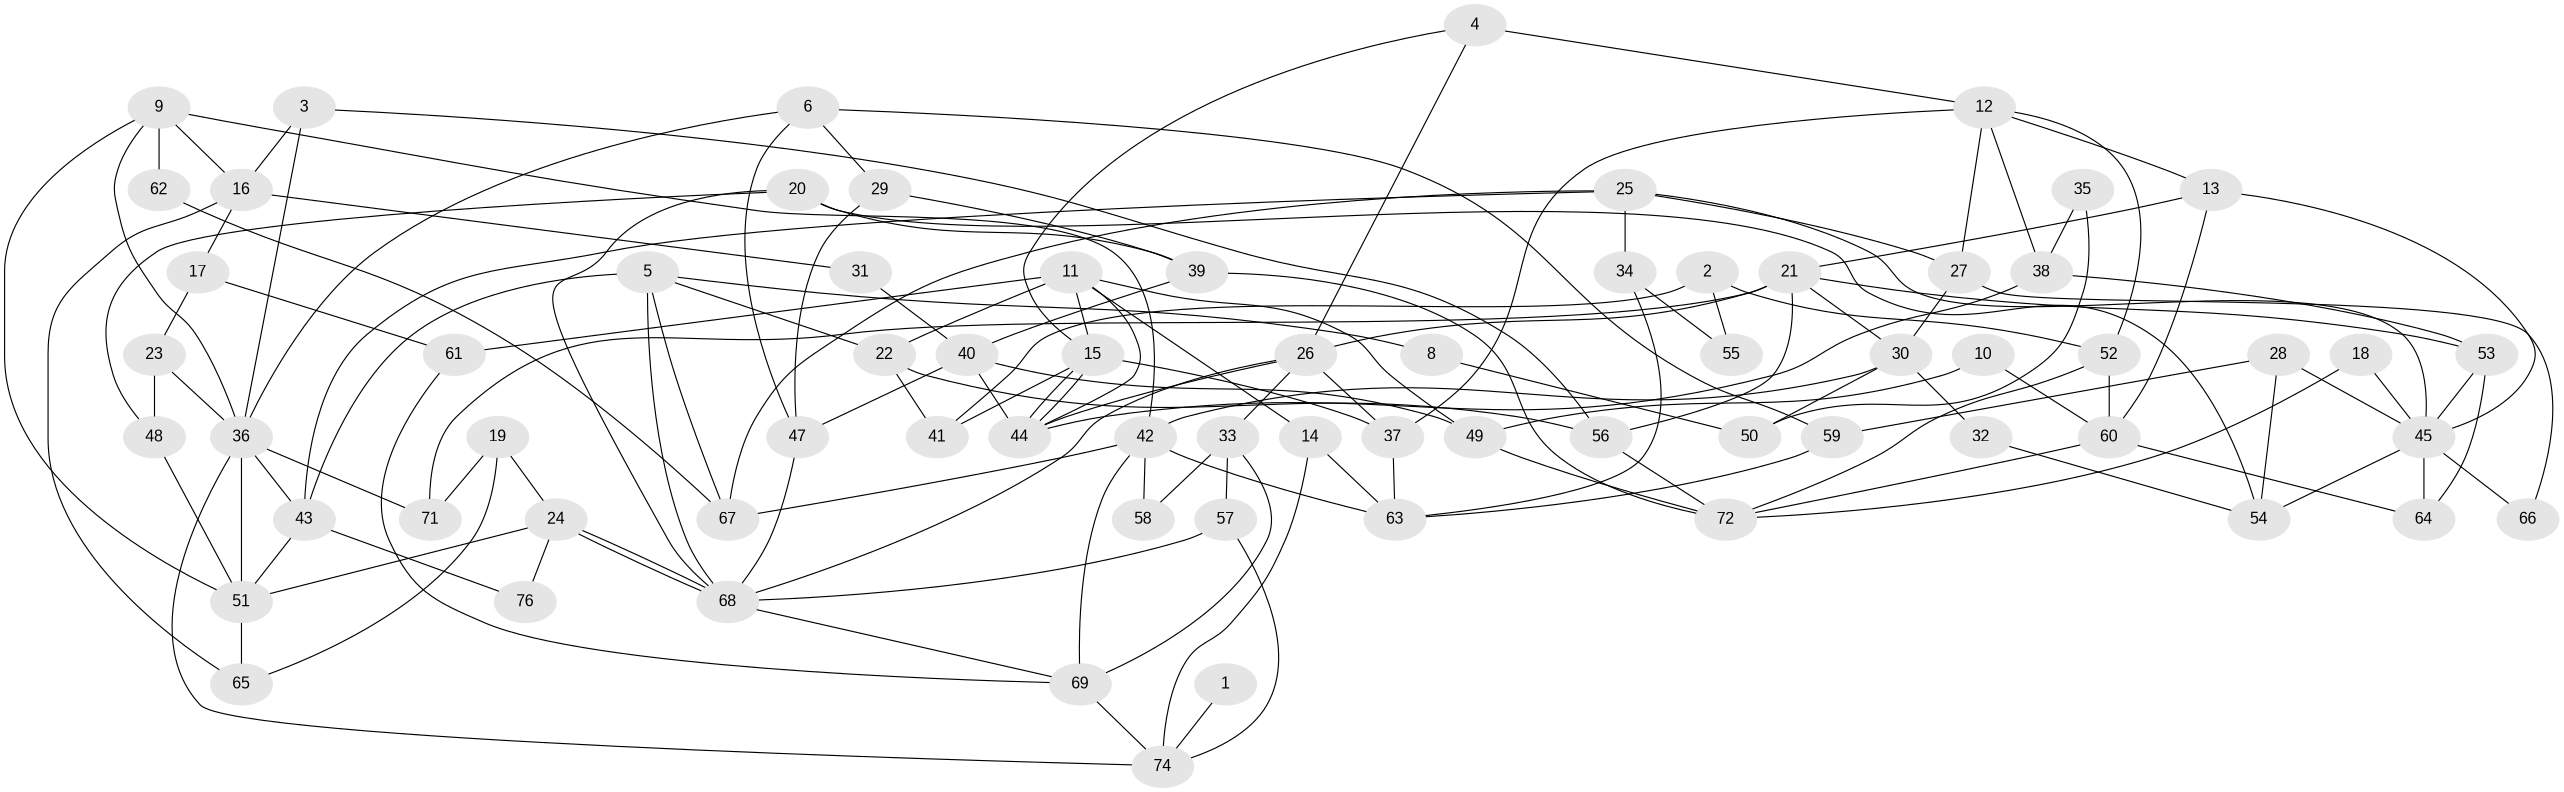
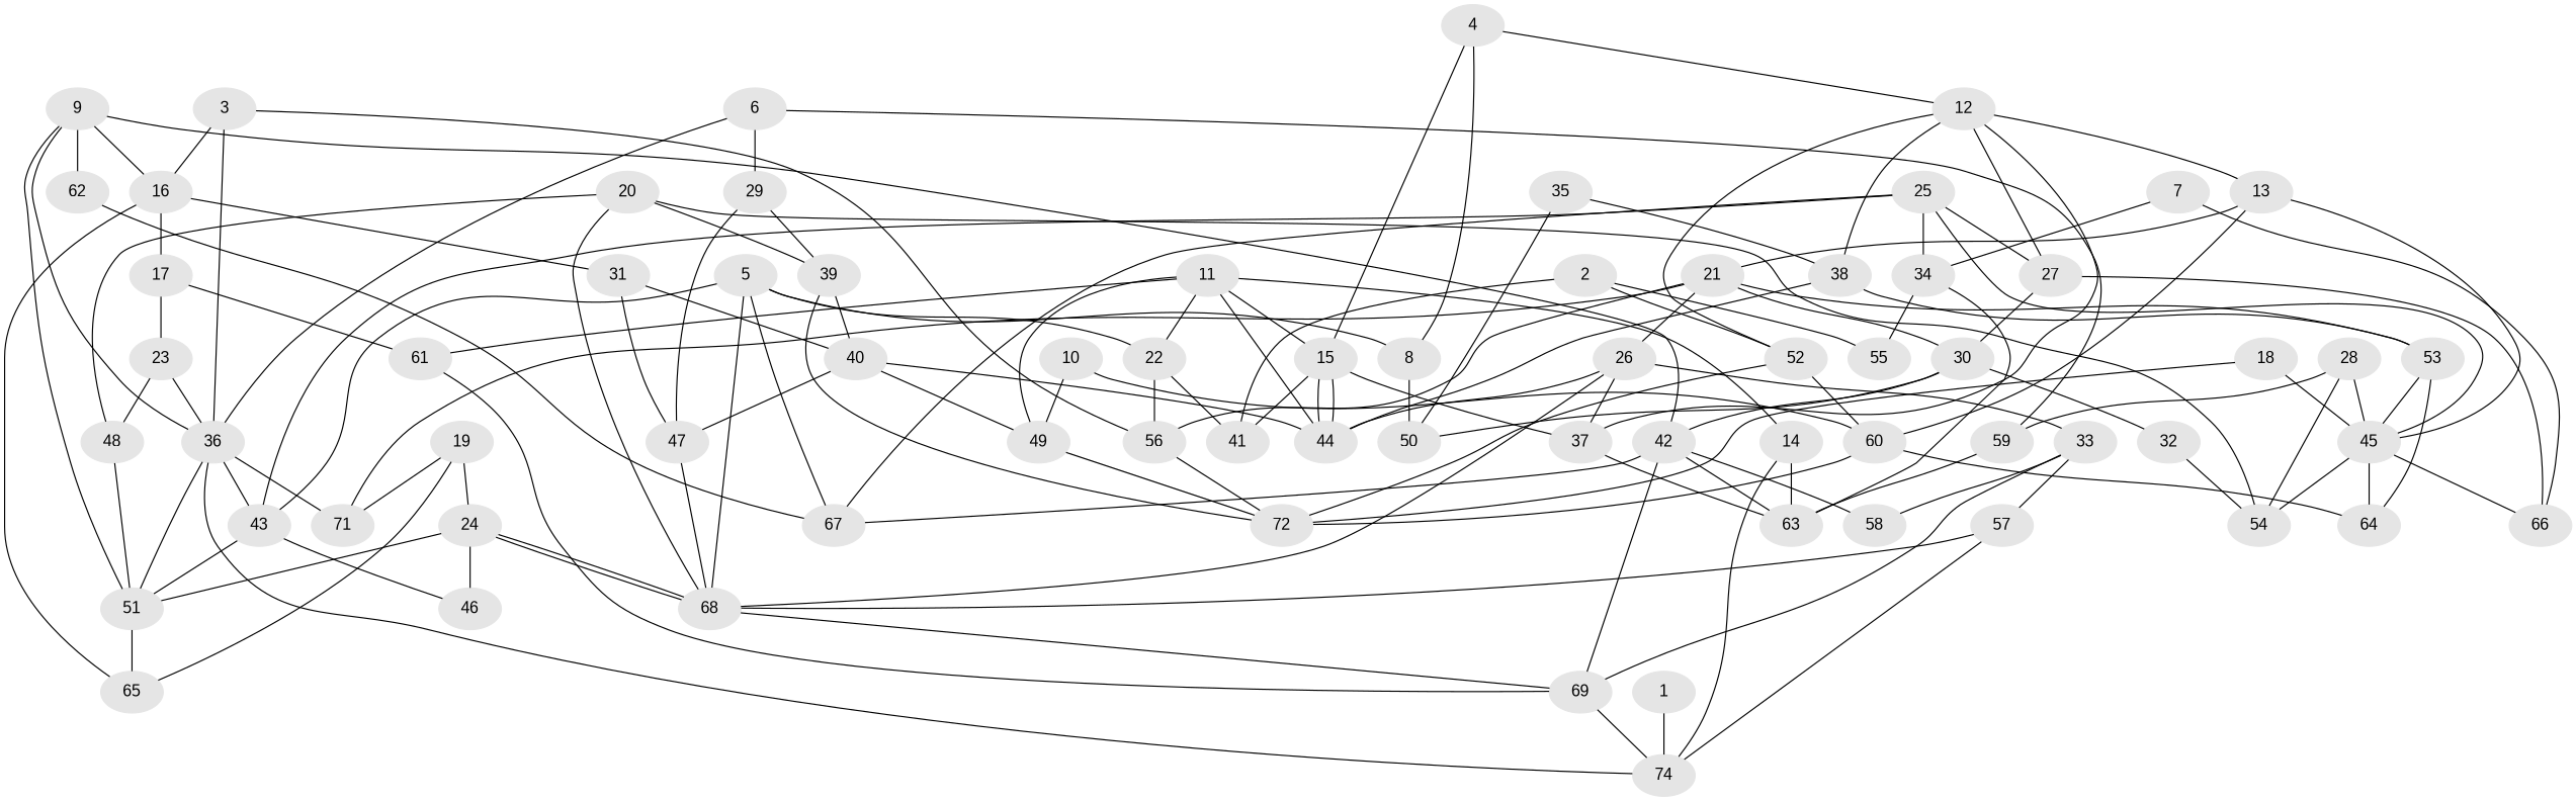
  graph {
    fontname="Liberation Sans"
    node [color=gray90 fontname="Liberation Sans" style=filled]
    edge [fontname="Liberation Sans"]
    n1 [label=74]
    1
    69
    2
    41
    52
    55
    60
    72
    3
    16
    36
    56
    17
    31
    65
    43
    51
    71
    4
    8
    12
    15
    50
    13
    27
    37
    38
    44
    5
    22
    67
    68
-   46 [label=76]
+   46
    6
    29
    47
    59
    39
    63
+   7
    34
    66
    9
    42
    62
    58
    10
    49
    45
    54
    64
    11
    14
    61
    21
    30
    53
    26
    23
    40
    48
    18
    19
    24
    20
    33
    32
    25
    57
    28
    35
    1 -- n1
    69 -- n1
    2 -- 41
    2 -- 52
    2 -- 55
    52 -- 60
    52 -- 72
    60 -- 72
    60 -- 64
    3 -- 16
    3 -- 36
    3 -- 56
    16 -- 17
    16 -- 31
    16 -- 65
    36 -- n1
    36 -- 43
    36 -- 51
    36 -- 71
    56 -- 72
    17 -- 61
    17 -- 23
    31 -- 40
    43 -- 51
    43 -- 46
    51 -- 65
-   4 -- 26
+   4 -- 8
    4 -- 12
    4 -- 15
    8 -- 50
    12 -- 52
    12 -- 13
    12 -- 27
    12 -- 37
    12 -- 38
    15 -- 41
    15 -- 37
    15 -- 44
    15 -- 44
    13 -- 60
    13 -- 45
    13 -- 21
    27 -- 66
    27 -- 30
    37 -- 63
    38 -- 44
    38 -- 53
    5 -- 43
    5 -- 8
    5 -- 22
    5 -- 67
    5 -- 68
    22 -- 41
    22 -- 56
    68 -- 69
    6 -- 36
    6 -- 29
-   6 -- 47
+   31 -- 47
    6 -- 59
    29 -- 47
    29 -- 39
    47 -- 68
    59 -- 63
    39 -- 72
    39 -- 40
+   7 -- 34
+   7 -- 66
    34 -- 55
    34 -- 63
    9 -- 16
    9 -- 36
    9 -- 51
    9 -- 42
    9 -- 62
    42 -- 69
    42 -- 67
    42 -- 63
    42 -- 58
    62 -- 67
    10 -- 60
    10 -- 49
    49 -- 72
    45 -- 66
    45 -- 54
    45 -- 64
    11 -- 15
    11 -- 44
    11 -- 22
    11 -- 49
    11 -- 14
    11 -- 61
    14 -- n1
    14 -- 63
    61 -- 69
    21 -- 56
    21 -- 71
    21 -- 30
    21 -- 53
    21 -- 26
    30 -- 50
    30 -- 42
    30 -- 32
    53 -- 45
    53 -- 64
    26 -- 37
    26 -- 44
    26 -- 68
    26 -- 33
    23 -- 36
    23 -- 48
    40 -- 44
    40 -- 47
    40 -- 49
    48 -- 51
    18 -- 72
    18 -- 45
    19 -- 65
    19 -- 71
    19 -- 24
    24 -- 51
    24 -- 68
    24 -- 68
    24 -- 46
    20 -- 68
    20 -- 39
    20 -- 54
    20 -- 48
    33 -- 69
    33 -- 58
    33 -- 57
    32 -- 54
    25 -- 43
    25 -- 27
    25 -- 67
    25 -- 34
    25 -- 45
    57 -- n1
    57 -- 68
    28 -- 59
    28 -- 45
    28 -- 54
    35 -- 50
    35 -- 38
  }
